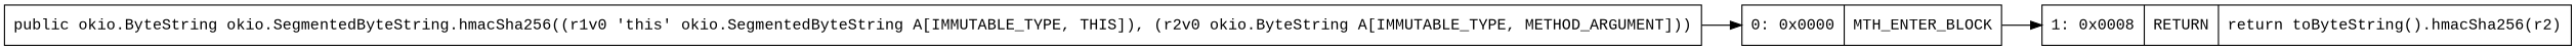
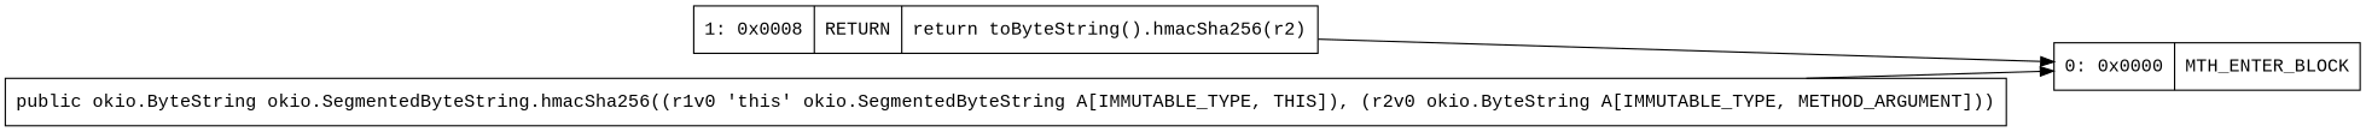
  digraph {
    rankdir=LR
    fontname="Liberation Mono"
    node [shape=record fontname="Liberation Mono"]
    edge [fontname="Liberation Mono"]
    n1 [label="{0\:\ 0x0000|MTH_ENTER_BLOCK\l}"]
    n2 [label="{1\:\ 0x0008|RETURN\l|return toByteString().hmacSha256(r2)\l}"]
    n3 [label="{public okio.ByteString okio.SegmentedByteString.hmacSha256((r1v0 'this' okio.SegmentedByteString A[IMMUTABLE_TYPE, THIS]), (r2v0 okio.ByteString A[IMMUTABLE_TYPE, METHOD_ARGUMENT])) }"]
-   n1 -> n2
+   n2 -> n1
    n3 -> n1
  }
